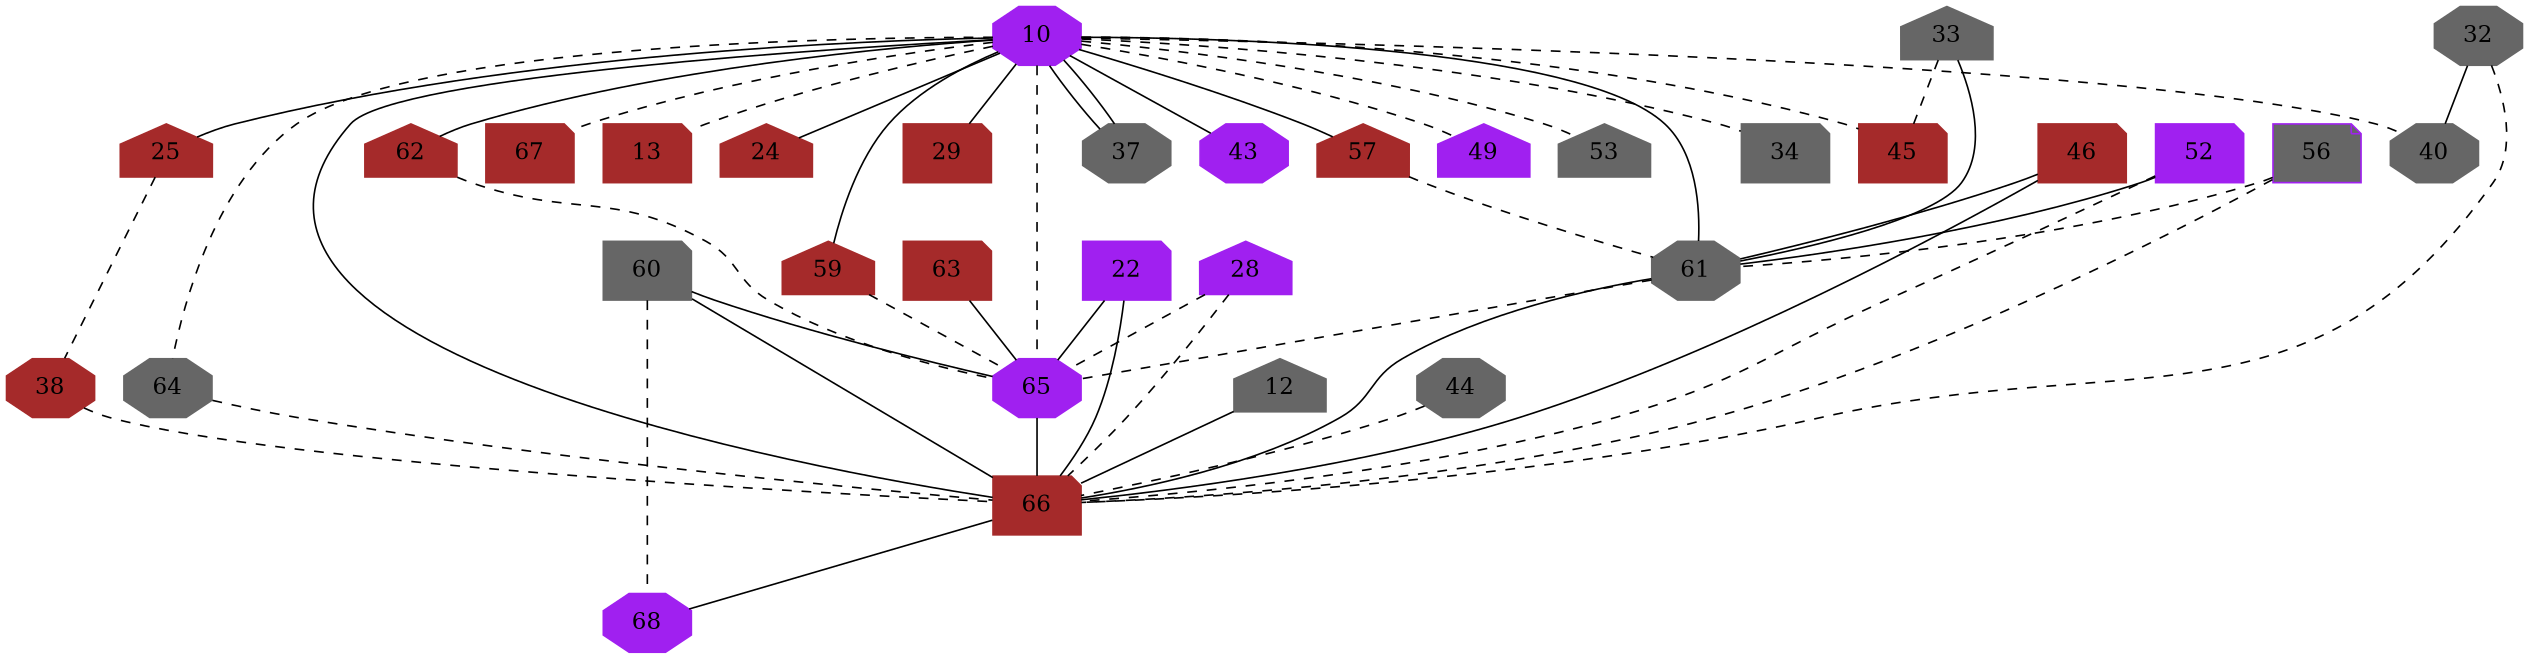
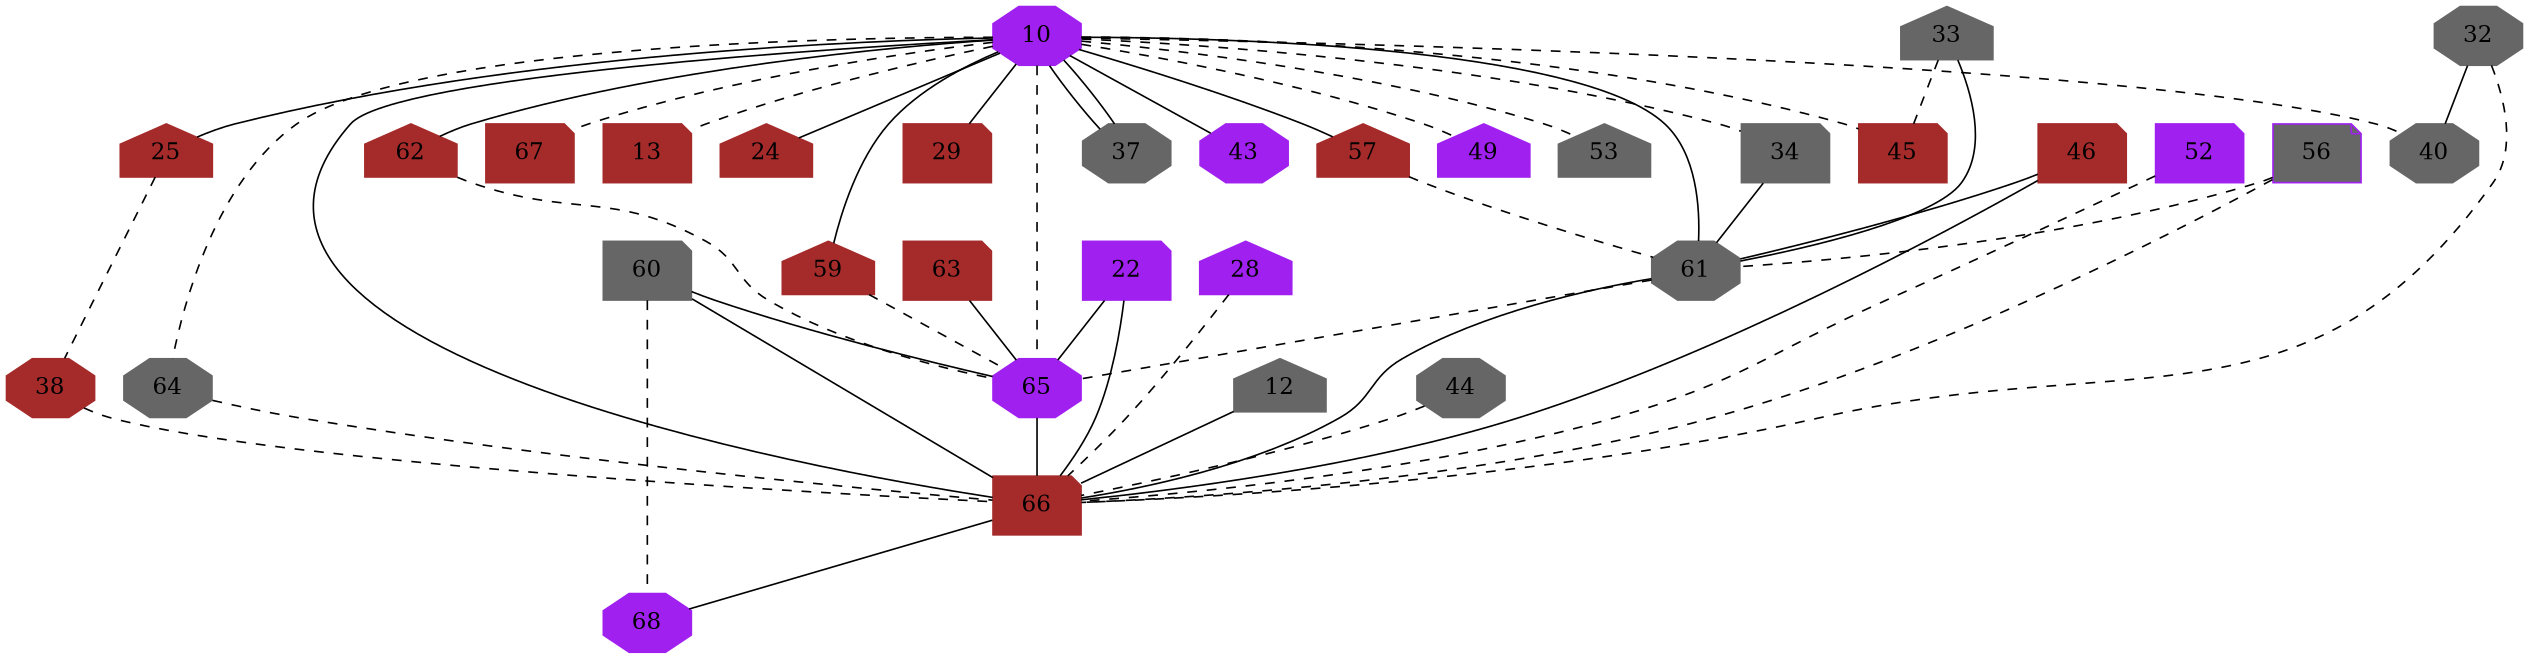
  graph {
    node [color=brown shape=note style=filled]
    edge [style=dashed]
    10 [color=purple shape=octagon super="+5+9"]
    13
    24 [shape=house super="+18"]
    25 [shape=house super="+14"]
    29
    34 [color=gray40]
    37 [color=gray40 shape=octagon]
    40 [color=gray40 shape=octagon super="+36"]
    43 [color=purple shape=octagon]
    45 [super="+23"]
    49 [color=purple shape=house super="+27"]
    53 [color=gray40 shape=house]
    57 [shape=house]
    59 [shape=house]
    61 [color=gray40 shape=octagon super="+39+48"]
    62 [shape=house super="+58"]
    64 [color=gray40 shape=octagon]
    65 [color=purple shape=octagon super="+31+30"]
    66 [super="+47+7+42+15+35+41+50+51+54"]
    67
    38 [shape=octagon]
    68 [color=purple shape=octagon super="+55"]
    12 [color=gray40 shape=house]
    22 [color=purple]
    28 [color=purple shape=house]
    32 [color=gray40 shape=octagon]
    33 [color=gray40 shape=house]
    44 [color=gray40 shape=octagon]
    46
    52 [color=purple]
    56 [color=purple fillcolor=gray40]
    60 [color=gray40]
    63
    10 -- 13 [weight=2]
    10 -- 24 [style=solid weight=3]
    10 -- 25 [style=solid weight=3]
    10 -- 29 [style=solid weight=2]
    10 -- 34 [weight=2]
    10 -- 37 [style=solid]
    10 -- 37 [style=solid]
    10 -- 40 [weight=4]
    10 -- 43 [style=solid weight=2]
    10 -- 45 [weight=3]
    10 -- 49 [weight=3]
    10 -- 53 [weight=2]
    10 -- 57 [style=solid]
    10 -- 59 [style=solid]
    10 -- 61 [style=solid weight=11]
    10 -- 62 [style=solid weight=2]
    10 -- 64
    10 -- 65 [weight=11]
    10 -- 66 [style=solid weight=16]
    10 -- 67 [weight=2]
    25 -- 38
    57 -- 61
    59 -- 65
    61 -- 65 [weight=4]
    61 -- 66 [style=solid weight=5]
    62 -- 65
    64 -- 66
    65 -- 66 [style=solid weight=8]
    66 -- 68 [style=solid]
    38 -- 66
    12 -- 66 [style=solid weight=2]
    22 -- 65 [style=solid]
    22 -- 66 [style=solid]
-   28 -- 65
    28 -- 66
    32 -- 40 [style=solid]
    32 -- 66
    33 -- 45
    33 -- 61 [style=solid]
    44 -- 66 [weight=2]
    46 -- 61 [style=solid]
    46 -- 66 [style=solid]
-   52 -- 61 [style=solid]
+   34 -- 61 [style=solid]
    52 -- 66
    56 -- 61
    56 -- 66
    60 -- 65 [style=solid]
    60 -- 66 [style=solid]
    60 -- 68
    63 -- 65 [style=solid weight=2]
  }
